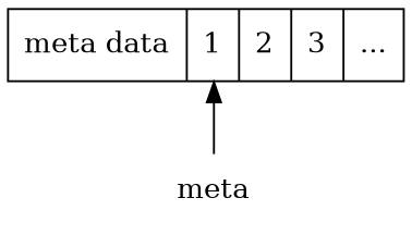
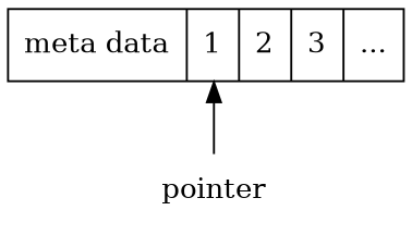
  digraph {
    rankdir=BT
-   pointer [shape=plaintext label=meta]
+   pointer [shape=plaintext]
    n2 [label="meta data|<p1>1|2|3|..." shape=record]
    pointer -> n2 [headport=p1]
  }
